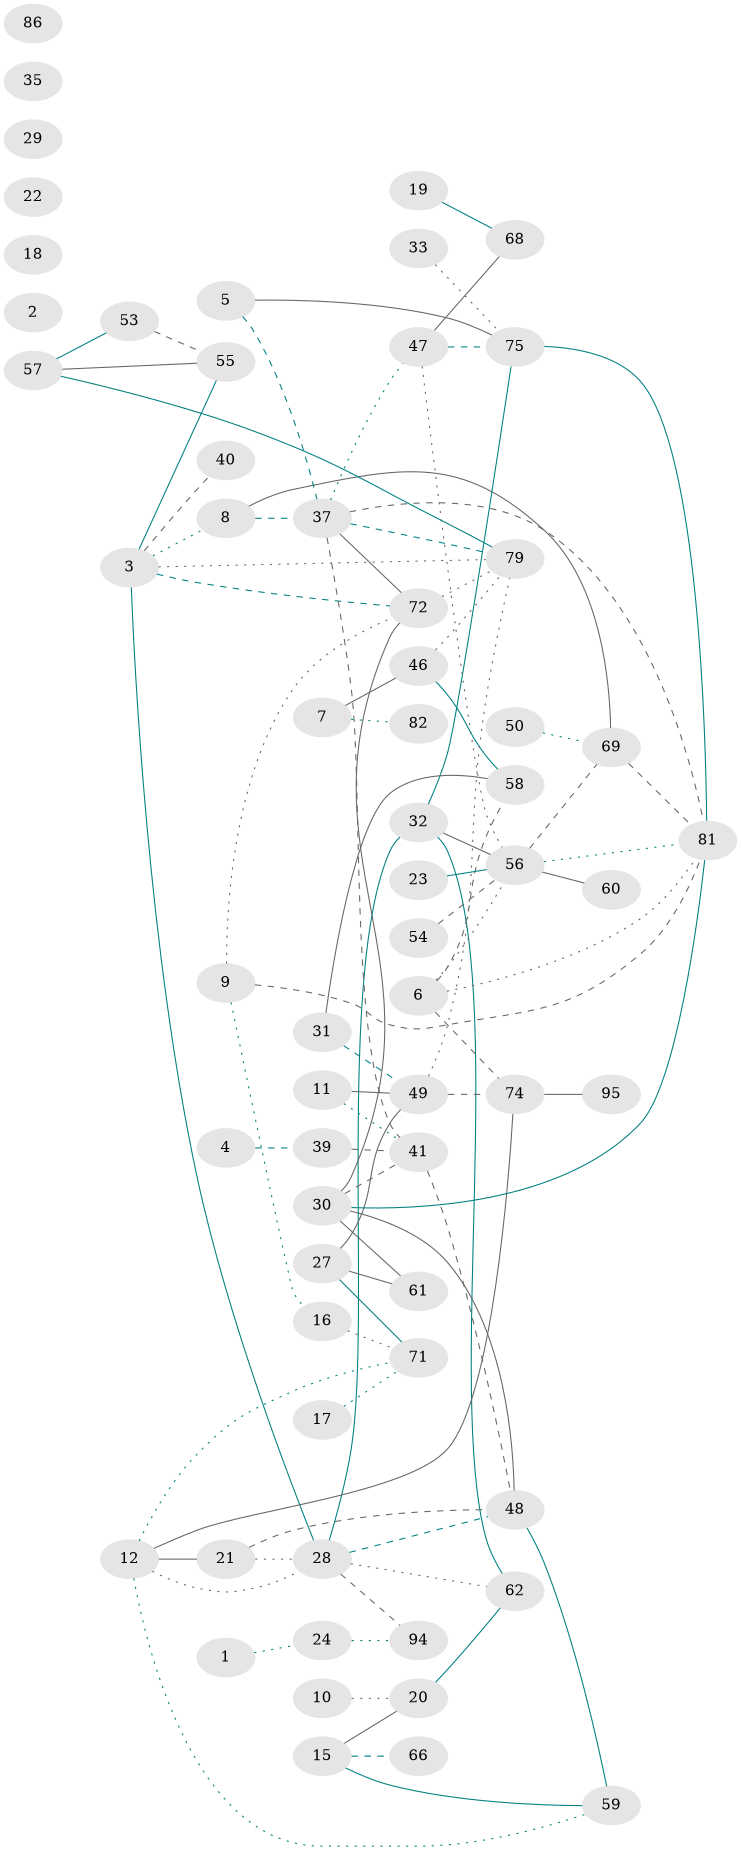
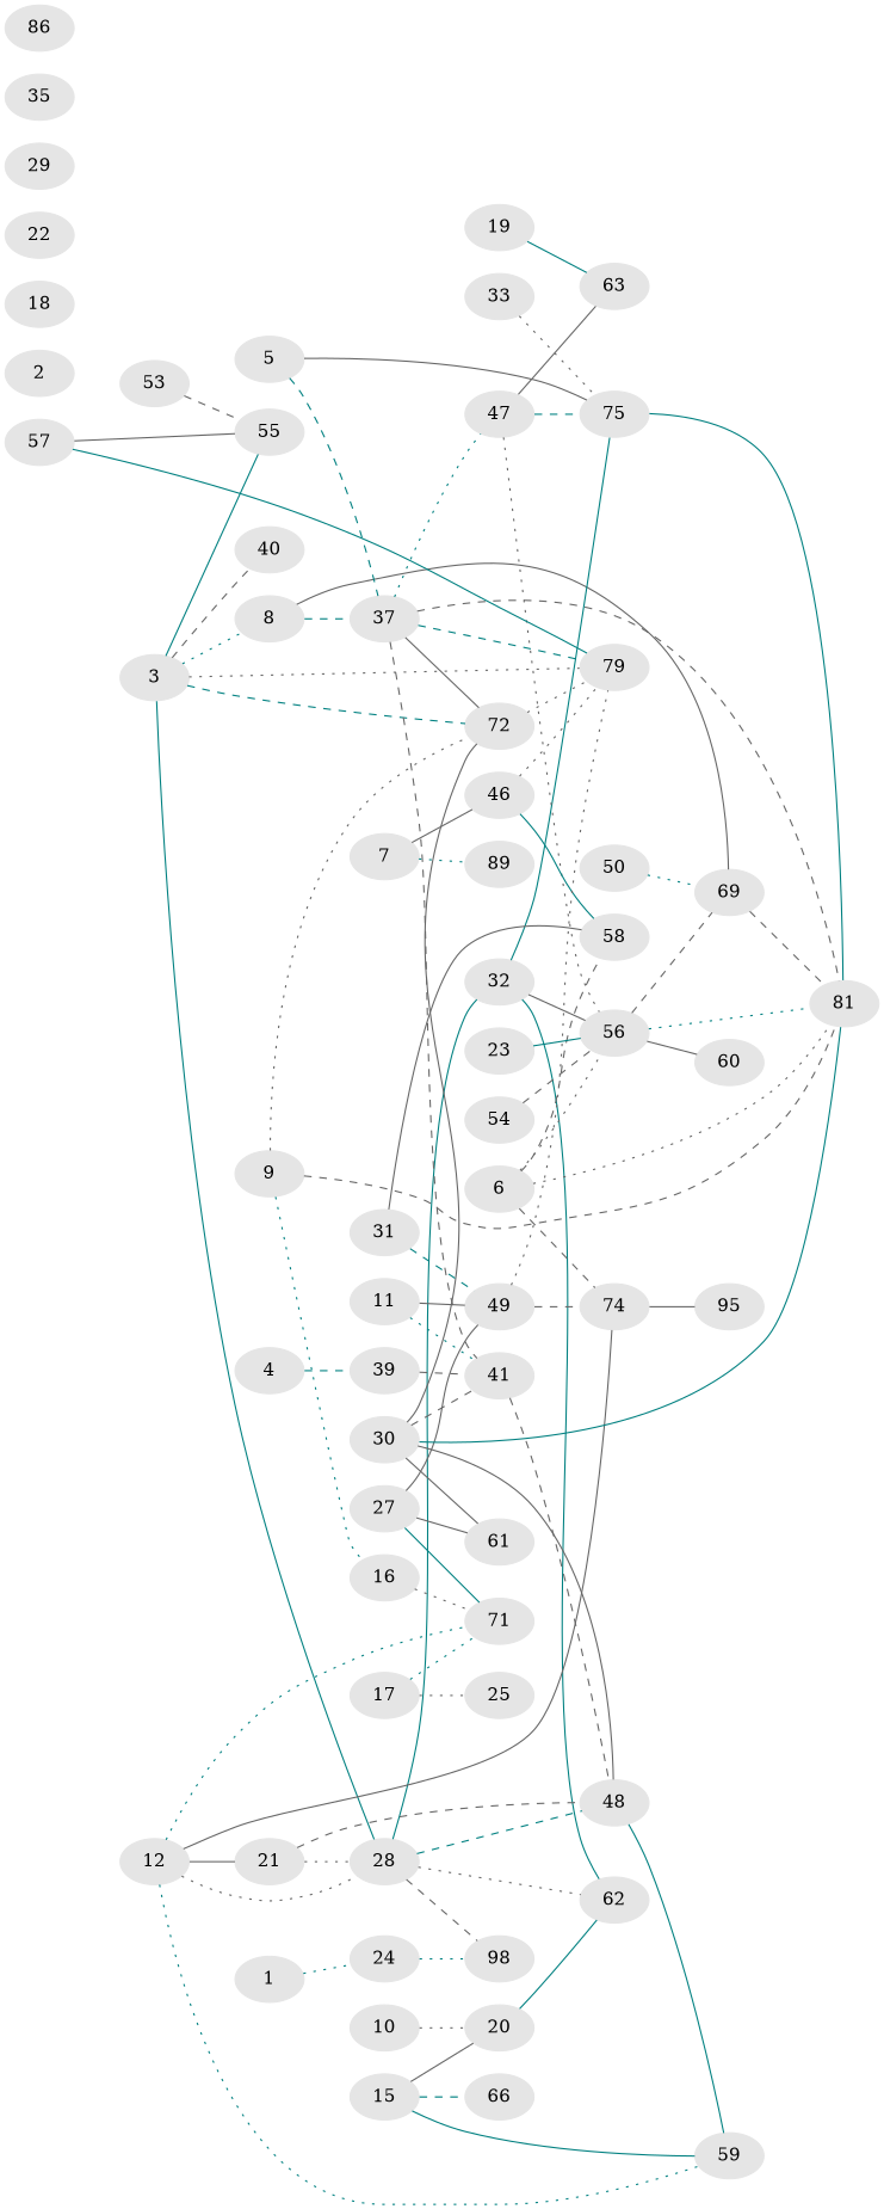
  graph {
    rankdir=LR
    node [color=gray90 style=filled]
    edge [color=gray40 style=solid]
    24 [super="+36"]
-   94
+   94 [label=98]
    1
    2
    3 [super="+83"]
    8 [super="+45"]
    28 [super="+98"]
    40
    55 [super="+65"]
    79 [super="+96"]
    72 [super="+73"]
    37 [super="+64"]
    69
    62
    48 [super="+91"]
    32
    81 [super="+89"]
    41 [super="+44"]
    47 [super="+51"]
    4 [super="+93"]
    39
    5 [super="+57"]
    75
    6 [super="+14"]
    56 [super="+78"]
    58 [super="+88"]
    74 [super="+80"]
    60 [super="+90"]
    95
    7 [super="+38"]
    46
-   82
+   82 [label=89]
    16 [super="+92"]
    71 [super="+76"]
    9
    10 [super="+77"]
    20 [super="+67"]
    11 [super="+13"]
    49 [super="+87"]
    21 [super="+42"]
    12
    59 [super="+70"]
    15 [super="+43"]
    66
+   25 [super="+26"]
    17
    18
    19 [super="+84"]
-   68
+   68 [label=63]
    22
    23
    27
    61
    29
    30 [super="+85"]
    31 [super="+97"]
    33
    35
    50
    53 [super="+63"]
    n61 [label=57]
    54
    86
    24 -- 94 [color=teal style=dotted]
    1 -- 24 [color=teal style=dotted]
    3 -- 8 [color=teal style=dotted]
    3 -- 28 [color=teal]
    3 -- 40 [style=dashed]
    3 -- 55 [color=teal]
    3 -- 79 [style=dotted weight=2]
    3 -- 72 [color=teal style=dashed]
    8 -- 37 [color=teal style=dashed]
    8 -- 69
    28 -- 94 [style=dashed]
    28 -- 62 [style=dotted]
    28 -- 48 [color=teal style=dashed]
    28 -- 32 [color=teal]
    72 -- 79 [style=dotted]
    37 -- 79 [color=teal style=dashed]
    37 -- 72
    37 -- 81 [style=dashed]
    37 -- 41 [style=dashed]
    37 -- 47 [color=teal style=dotted]
    69 -- 81 [style=dashed]
    48 -- 59 [color=teal]
    32 -- 62 [color=teal]
    32 -- 75 [color=teal]
    32 -- 56
    41 -- 48 [style=dashed]
    47 -- 75 [color=teal style=dashed]
    47 -- 56 [style=dotted]
    47 -- 68
    4 -- 39 [color=teal style=dashed]
    39 -- 41 [style=dashed]
    5 -- 37 [color=teal style=dashed]
    5 -- 75
    75 -- 81 [color=teal]
    6 -- 81 [style=dotted]
    6 -- 56 [style=dotted]
    6 -- 58 [style=dashed]
    6 -- 74 [style=dashed]
    56 -- 69 [style=dashed]
    56 -- 81 [color=teal style=dotted]
    56 -- 60
    74 -- 95
    7 -- 46
    7 -- 82 [color=teal style=dotted]
    46 -- 79 [style=dotted]
    46 -- 58 [color=teal]
    16 -- 71 [style=dotted]
    9 -- 72 [style=dotted]
    9 -- 81 [style=dashed]
    9 -- 16 [color=teal style=dotted]
    10 -- 20 [style=dotted]
    20 -- 62 [color=teal]
    11 -- 41 [color=teal style=dotted weight=2]
    11 -- 49
    49 -- 79 [style=dotted]
    49 -- 74 [style=dashed]
    21 -- 28 [style=dotted]
    21 -- 48 [style=dashed]
    12 -- 28 [style=dotted]
    12 -- 74
    12 -- 71 [color=teal style=dotted]
    12 -- 21
    12 -- 59 [color=teal style=dotted]
    15 -- 20
    15 -- 59 [color=teal]
    15 -- 66 [color=teal style=dashed]
    17 -- 71 [color=teal style=dotted]
+   17 -- 25 [style=dotted]
    19 -- 68 [color=teal]
    23 -- 56 [color=teal]
    27 -- 71 [color=teal]
    27 -- 49
    27 -- 61
    30 -- 72
    30 -- 48
    30 -- 81 [color=teal]
    30 -- 41 [style=dashed]
    30 -- 61
    31 -- 58
    31 -- 49 [color=teal style=dashed]
    33 -- 75 [style=dotted]
    50 -- 69 [color=teal style=dotted]
    53 -- 55 [style=dashed]
    n61 -- 55
    n61 -- 79 [color=teal]
-   n61 -- 53 [color=teal]
    54 -- 56 [style=dashed]
  }
